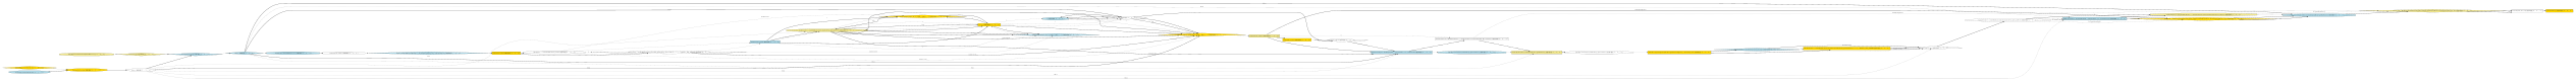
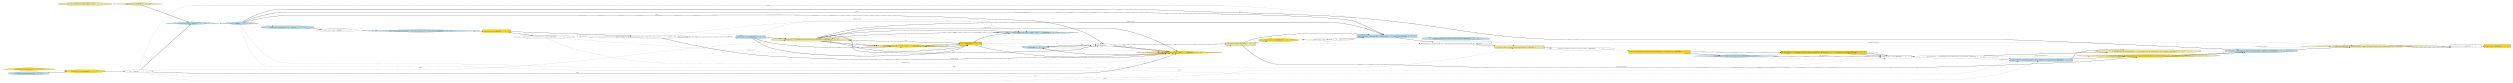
  digraph {
    fontname="IBM Plex Mono"
    rankdir=LR
    node [fillcolor=lightblue fontname="IBM Plex Mono" shape=note style=filled]
    edge [fontname="IBM Plex Mono" style=bold]
    n1 [label="leaderClient.close()@@@12@@@['1', '1', '1']"]
    n2 [fillcolor=khaki label="leaderClient = createNewSolrClient(leaderJetty.getLocalPort())@@@13@@@['1', '1', '1']" shape=octagon]
    n3 [fillcolor=gold label="index(leaderClient,\"id\",i,\"name\",\"name = \" + i)@@@14@@@['1', '0', '0']" shape=diamond]
    n4 [label="index(leaderClient,\"id\",i,\"name\",\"name = \" + i)@@@14@@@['0', '1', '0']" shape=diamond]
    n5 [fillcolor=gold label="int i = 0@@@14@@@['1', '1', '1']"]
    n6 [label="NamedList<Object> leaderQueryRsp = rQuery(nDocs,\"*:*\",leaderClient)@@@20@@@['1', '1', '1']"]
    n7 [fillcolor=white label="i < nDocs@@@15@@@['1', '1', '1']" shape=diamond]
    n8 [fillcolor=gold label="index(leaderClient,\"id\",i,\"name\",\"name = \" + i)@@@16@@@['1', '1', '1']" shape=diamond]
    n9 [label="i++@@@16@@@['0', '0', '1']" shape=octagon]
-   n10 [fillcolor=white label="followerClient.close()@@@26@@@['1', '1', '1']" shape=diamond]
+   n10 [fillcolor=white label="followerClient.close()@@@26@@@['1', '1', '1']"]
    n11 [fillcolor=white label="followerClient = createNewSolrClient(followerJetty.getLocalPort())@@@27@@@['1', '1', '1']" shape=octagon]
    n12 [label="NamedList<Object> followerQueryRsp = rQuery(nDocs,\"*:*\",followerClient)@@@28@@@['1', '1', '1']"]
    n13 [fillcolor=gold label="String cmp = BaseDistributedSearchTestCase.compare(leaderQueryResult,followerQueryResult,0,null)@@@27@@@['1', '1', '0']" shape=diamond]
    n14 [fillcolor=khaki label="SolrDocumentList followerQueryResult = (SolrDocumentList)followerQueryRsp.get(\"response\")@@@29@@@['0', '0', '1']" shape=octagon]
    n15 [fillcolor=white label="leaderClient.commit()@@@8@@@['1', '1', '1']" shape=octagon]
    n16 [label="leader.copyConfigFile(CONF_DIR + \"solrconfig-leader2.xml\",\"solrconfig.xml\")@@@9@@@['1', '1', '1']" shape=diamond]
    n17 [fillcolor=gold label="leaderJetty.stop()@@@10@@@['1', '1', '1']"]
    n18 [fillcolor=gold label="{resetFactory()}@@@34@@@['0', '0', '1']"]
    n19 [fillcolor=white label="leaderJetty = createAndStartJetty(leader)@@@11@@@['1', '0', '1']" shape=octagon]
    n20 [fillcolor=white label="leaderClient = createNewSolrClient(buildUrl(leaderJetty.getLocalPort()) + \"/\" + DEFAULT_TEST_CORENAME)@@@11@@@['0', '1', '0']" shape=diamond]
-   n21 [fillcolor=gold label="leaderJetty.stop()@@@18@@@['0', '0', '1']"]
+   n21 [fillcolor=gold label="leaderJetty.stop()@@@18@@@['0', '0', '1']" shape=octagon]
    n22 [fillcolor=white label="leaderJetty.start()@@@19@@@['0', '0', '1']" shape=diamond]
    n23 [label="nDocs--@@@6@@@['1', '1', '1']" shape=diamond]
    n24 [label="leaderClient.deleteByQuery(\"*:*\")@@@7@@@['1', '1', '1']" shape=octagon]
    n25 [label="assertEquals(nDocs,followerQueryResult.getNumFound())@@@30@@@['1', '1', '1']" shape=octagon]
    n26 [fillcolor=khaki label="assertEquals(nDocs,leaderQueryResult.getNumFound())@@@22@@@['1', '1', '1']"]
    n27 [fillcolor=khaki label="String cmp = BaseDistributedSearchTestCase.compare(leaderQueryResult,followerQueryResult,0,null)@@@31@@@['0', '0', '1']" shape=diamond]
    n28 [label="follower.setTestPort(leaderJetty.getLocalPort())@@@19@@@['1', '1', '0']" shape=octagon]
    n29 [fillcolor=white label="SolrDocumentList leaderQueryResult = (SolrDocumentList)leaderQueryRsp.get(\"response\")@@@21@@@['0', '0', '1']"]
    n30 [fillcolor=khaki label="leaderClient.commit()@@@17@@@['1', '1', '1']"]
    n31 [fillcolor=white label="follower.setTestPort(leaderJetty.getLocalPort())@@@23@@@['1', '1', '1']" shape=octagon]
    n32 [fillcolor=gold label="doTestReplicateAfterStartup['1', '0', '0']" shape=diamond]
    n33 [fillcolor=gold label="followerJetty.stop()@@@3@@@['1', '1', '0']" shape=octagon]
    n34 [fillcolor=white label="nDocs--@@@4@@@['1', '1', '0']" shape=octagon]
    n35 [fillcolor=white label="assertEquals(null,cmp)@@@32@@@['0', '0', '1']"]
    n36 [fillcolor=gold label="follower.copyConfigFile(follower.getSolrConfigFile(),\"solrconfig.xml\")@@@24@@@['1', '1', '1']"]
    n37 [fillcolor=gold label="followerClient = createNewSolrClient(buildUrl(followerJetty.getLocalPort()) + \"/\" + DEFAULT_TEST_CORENAME)@@@23@@@['0', '1', '0']"]
    n38 [label="followerJetty = createAndStartJetty(follower)@@@25@@@['1', '0', '1']" shape=diamond]
    n39 [label="doTestReplicateAfterStartup['0', '1', '0']" shape=octagon]
    n40 [fillcolor=khaki label="doTestReplicateAfterStartupWithNoActivity['0', '0', '1']" shape=octagon]
    n41 [fillcolor=khaki label="useFactory(null)@@@3@@@['0', '0', '1']" shape=diamond]
    n42 [label="followerJetty.stop()@@@5@@@['1', '1', '1']" shape=diamond]
    n1 -> n2 [label=i]
    n1 -> n2 [style=dashed]
    n1 -> n3 [label=i]
    n1 -> n4 [label=i style=dashed]
    n1 -> n5 [label=i]
    n2 -> n3 [style=dashed]
    n2 -> n3 [label=true]
    n2 -> n4
    n2 -> n4 [label=true]
    n2 -> n5 [label=true]
    n2 -> n5
    n2 -> n6 [label=leaderClient]
    n2 -> n7
    n2 -> n8 [label=leaderClient]
    n3 -> n5
    n4 -> n5 [style=dashed]
    n5 -> n2 [label=i style=dashed]
    n5 -> n2 [style=dashed]
    n5 -> n3 [label=i]
    n5 -> n4 [label=i]
    n5 -> n7 [label=i style=dashed]
    n5 -> n7 [style=dashed]
    n5 -> n8 [label=i]
    n5 -> n9 [label=i style=dashed]
    n6 -> n28 [style=dashed]
    n6 -> n29
    n7 -> n8 [label=true]
    n7 -> n8
    n7 -> n9 [label=true]
-   n7 -> n22
+   n7 -> n30
    n8 -> n9
    n8 -> n30 [style=dashed]
    n9 -> n7
    n9 -> n7 [label=i style=dashed]
    n9 -> n8 [label=i style=dashed]
    n10 -> n11
    n11 -> n12 [label=followerClient style=dashed]
    n11 -> n12 [style=dashed]
    n11 -> n13 [label=followerQueryResult style=dashed]
    n11 -> n14 [label=0]
    n12 -> n13
    n12 -> n14
    n13 -> n25 [label=cmp]
    n13 -> n25
    n14 -> n25 [style=dashed]
    n14 -> n27 [label=followerQueryResult style=dashed]
    n15 -> n16 [style=dashed]
    n16 -> n17
    n17 -> n19
    n17 -> n20
    n19 -> n1 [style=dashed]
    n19 -> n3 [label=leaderClient style=dashed]
    n19 -> n8 [label=leaderClient style=dashed]
    n19 -> n20 [label=0 style=dashed]
    n20 -> n1 [style=dashed]
    n20 -> n4 [label=leaderClient style=dashed]
    n20 -> n8 [label=leaderClient]
    n21 -> n22 [style=dashed]
    n22 -> n6
    n23 -> n6 [label=nDocs]
    n23 -> n7 [label=nDocs]
    n23 -> n12 [label=nDocs style=dashed]
    n23 -> n24 [style=dashed]
    n23 -> n25 [label=nDocs]
    n23 -> n26 [label=nDocs style=dashed]
    n24 -> n15
    n25 -> n27
    n26 -> n31
    n27 -> n35
    n27 -> n35 [label=cmp]
    n28 -> n26 [style=dashed]
    n29 -> n26
    n29 -> n27 [label=leaderQueryResult style=dashed]
    n30 -> n6
    n30 -> n13 [label=leaderQueryResult]
    n30 -> n21
    n30 -> n29 [label=0 style=dashed]
    n31 -> n36 [style=dashed]
    n32 -> n33 [style=dashed]
    n33 -> n34
    n34 -> n2 [label=nDocs style=dashed]
    n34 -> n6 [label=nDocs style=dashed]
    n34 -> n8 [label=nDocs]
    n34 -> n10 [label=nDocs style=dashed]
    n34 -> n12 [label=nDocs style=dashed]
    n34 -> n42
    n35 -> n18
    n36 -> n37
    n36 -> n38
    n37 -> n10
    n37 -> n10 [label=followerClient]
    n38 -> n10 [style=dashed]
    n38 -> n10 [label=followerClient]
    n38 -> n37 [label=0 style=dashed]
    n39 -> n33
    n40 -> n41 [style=dashed]
    n41 -> n42
    n42 -> n23 [style=dashed]
  }
